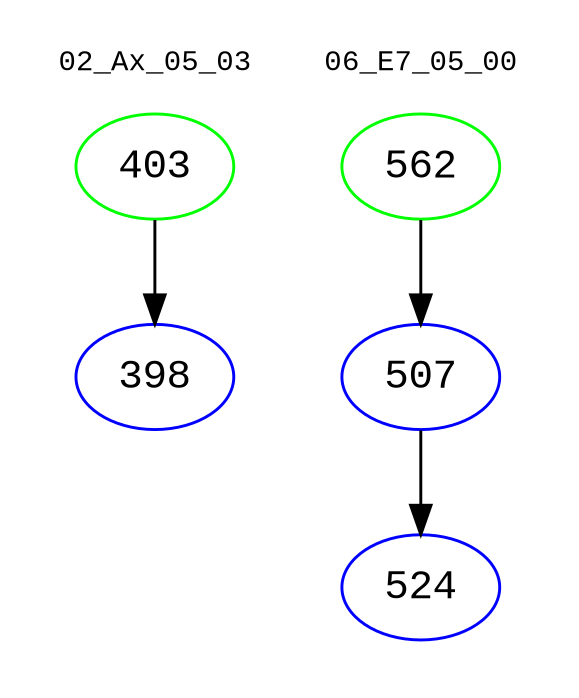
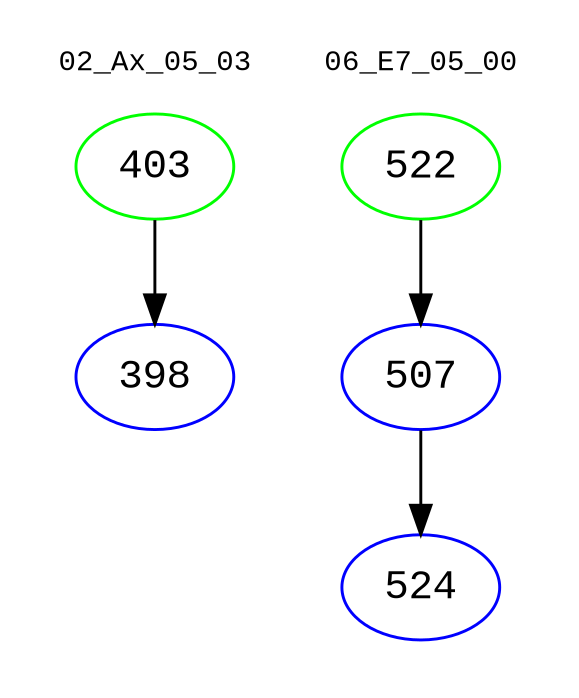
  digraph {
    fontname="Liberation Mono"
    node [color=blue fontname="Liberation Mono"]
    edge [color=black fontname="Liberation Mono"]
    n1 [color=green label=403]
    n2 [label=398]
-   n3 [color=green label=562]
+   n3 [color=green label=522]
    n4 [label=507]
    n5 [label=524]
    subgraph cluster_1 {
      color=white
      fontsize=10
      label="02_Ax_05_03"
      n1
      n2
    }
    subgraph cluster_2 {
      color=white
      fontsize=10
      label="06_E7_05_00"
      n3
      n4
      n5
    }
    n1 -> n2
    n3 -> n4
    n4 -> n5
  }
